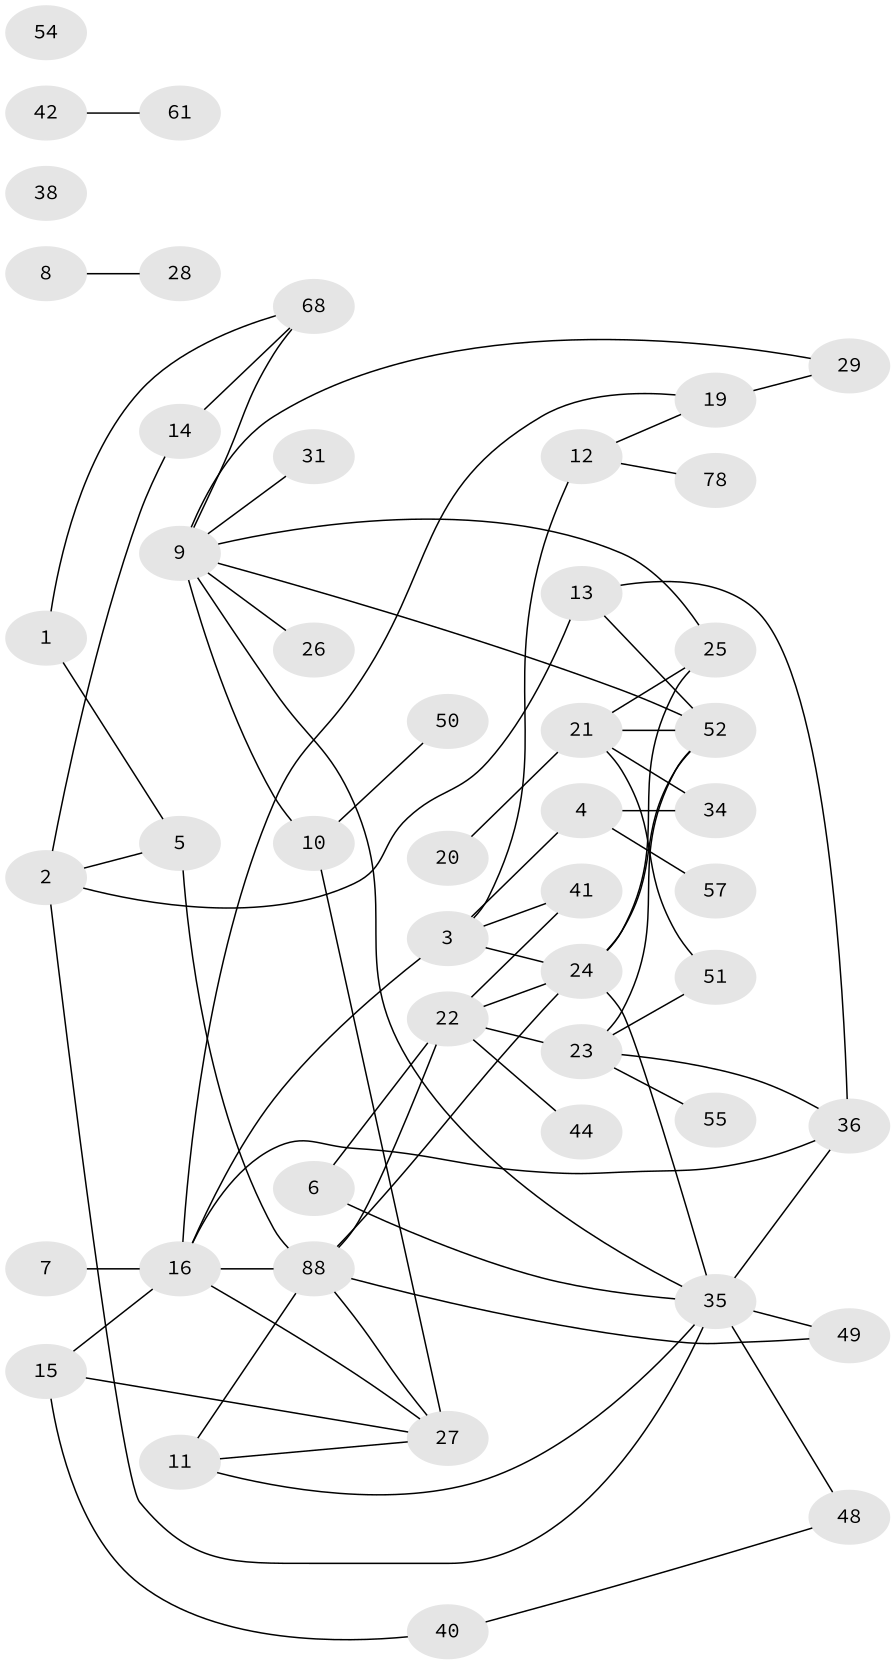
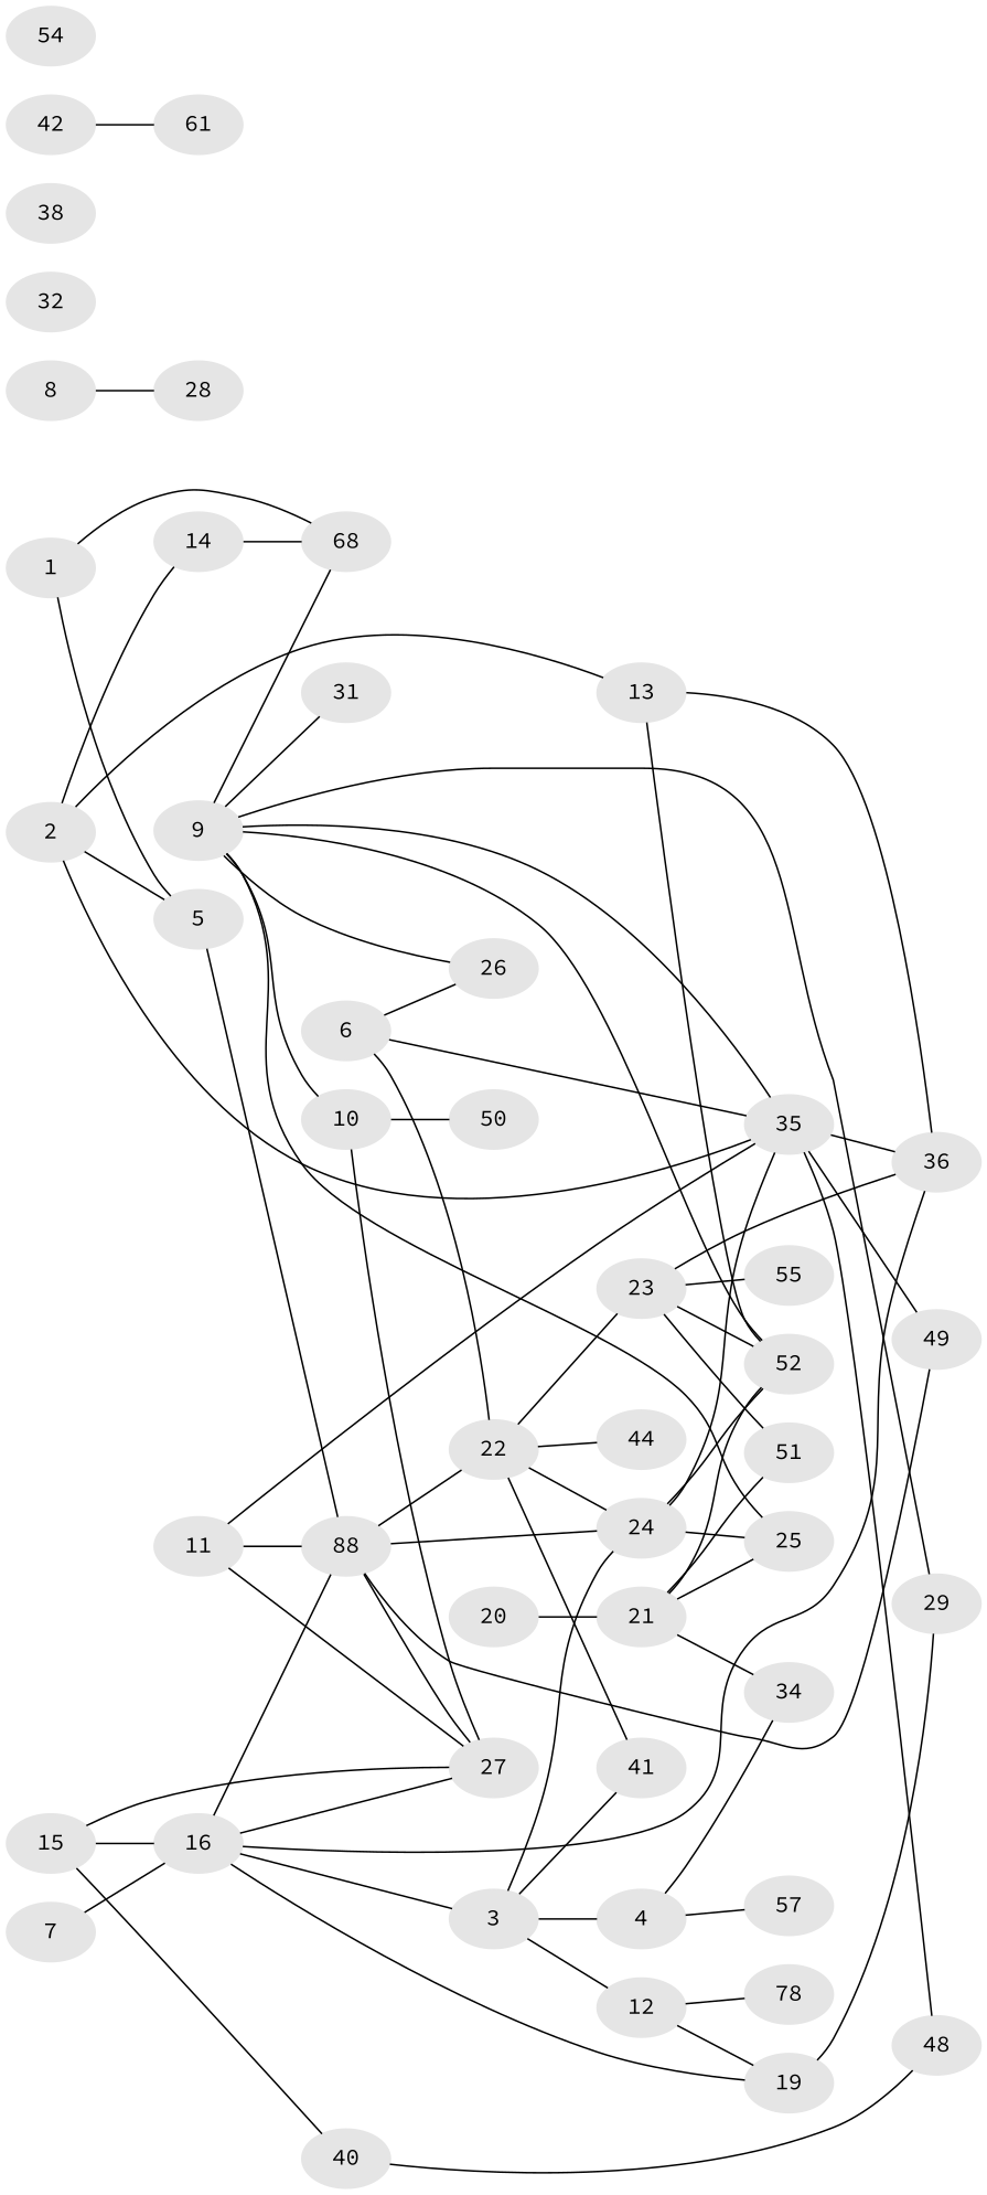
  graph {
    fontname="Source Code Pro"
    rankdir=LR
    node [color=gray90 fontname="Source Code Pro" style=filled]
    edge [fontname="Source Code Pro"]
    1 [super="+39"]
    5
    68 [super="+79"]
    n4 [label=88 super="+46"]
    2 [super="+65"]
    13 [super="+66"]
    14 [super="+30"]
    35 [super="+62"]
    52 [super="+76"]
    36 [super="+37"]
    49
    48 [super="+64"]
    3 [super="+59"]
    4 [super="+71"]
    12 [super="+69"]
    24 [super="+45"]
    41
    34
    57
    19 [super="+56"]
    78
    25
    22 [super="+70"]
    27 [super="+72"]
    6 [super="+17"]
    26
    23 [super="+74"]
    44
    16 [super="+75"]
    7
    28 [super="+33"]
    8
    9 [super="+60"]
    10 [super="+77"]
    29
    31
    50 [super="+73"]
    11 [super="+63"]
    15 [super="+47"]
    40 [super="+53"]
    21 [super="+43"]
    51
    20
    55
+   32
    38
    42 [super="+67"]
    61
    54
    1 -- 5
    1 -- 68
    5 -- n4
    n4 -- 49
    n4 -- 24
    n4 -- 22
    n4 -- 27
    2 -- 5
    2 -- 13
    2 -- 14
    2 -- 35
    13 -- 52
    13 -- 36
    14 -- 68
    35 -- 36
    35 -- 49
    35 -- 48
    3 -- 4
    3 -- 12
    3 -- 24
    3 -- 41
    4 -- 34
    4 -- 57
    12 -- 19
    12 -- 78
    24 -- 35
    24 -- 52
    24 -- 25
    19 -- 29
    22 -- 24
    22 -- 41
    22 -- 23
    22 -- 44
    6 -- 35 [weight=2]
    6 -- 22
+   6 -- 26
    23 -- 52
    23 -- 36
    23 -- 51
    23 -- 55
    16 -- n4
    16 -- 36
    16 -- 3
    16 -- 19
    16 -- 27
    7 -- 16
    8 -- 28
    9 -- 68
    9 -- 35
    9 -- 52
    9 -- 25
    9 -- 26
    9 -- 10
    9 -- 29
    9 -- 31
    10 -- 27
    10 -- 50
    11 -- n4
    11 -- 35
    11 -- 27
    15 -- 27
    15 -- 16 [weight=2]
    15 -- 40
    40 -- 48
    21 -- 52
    21 -- 34
    21 -- 25
    21 -- 51
    20 -- 21
    42 -- 61
  }
